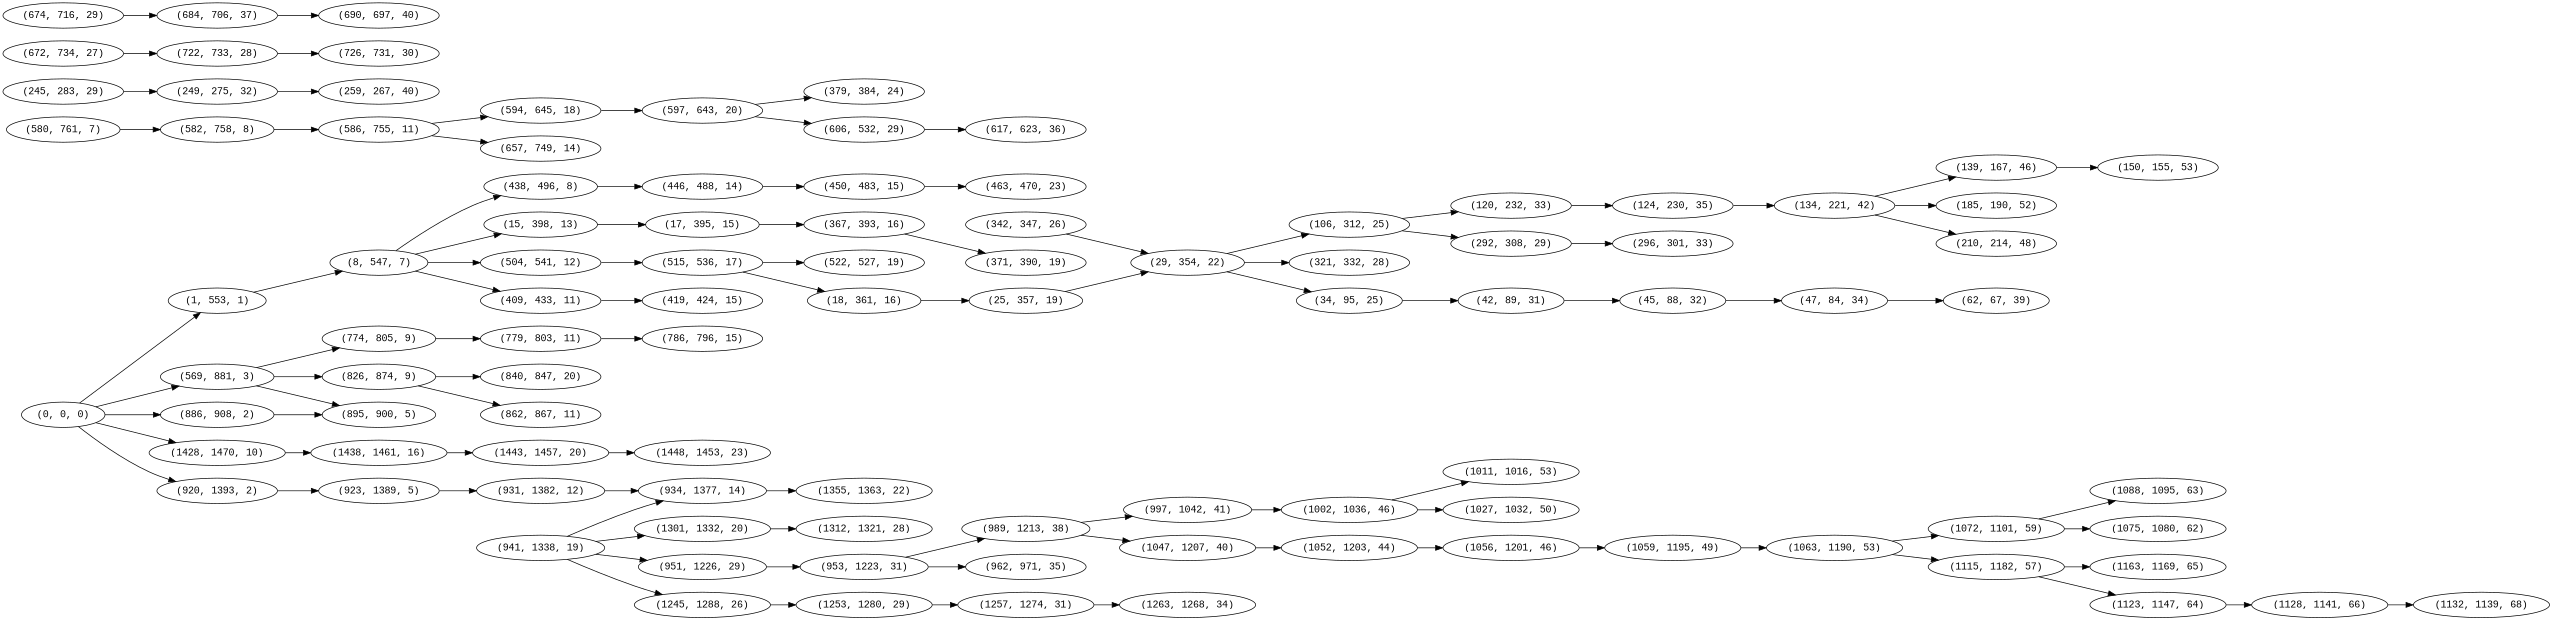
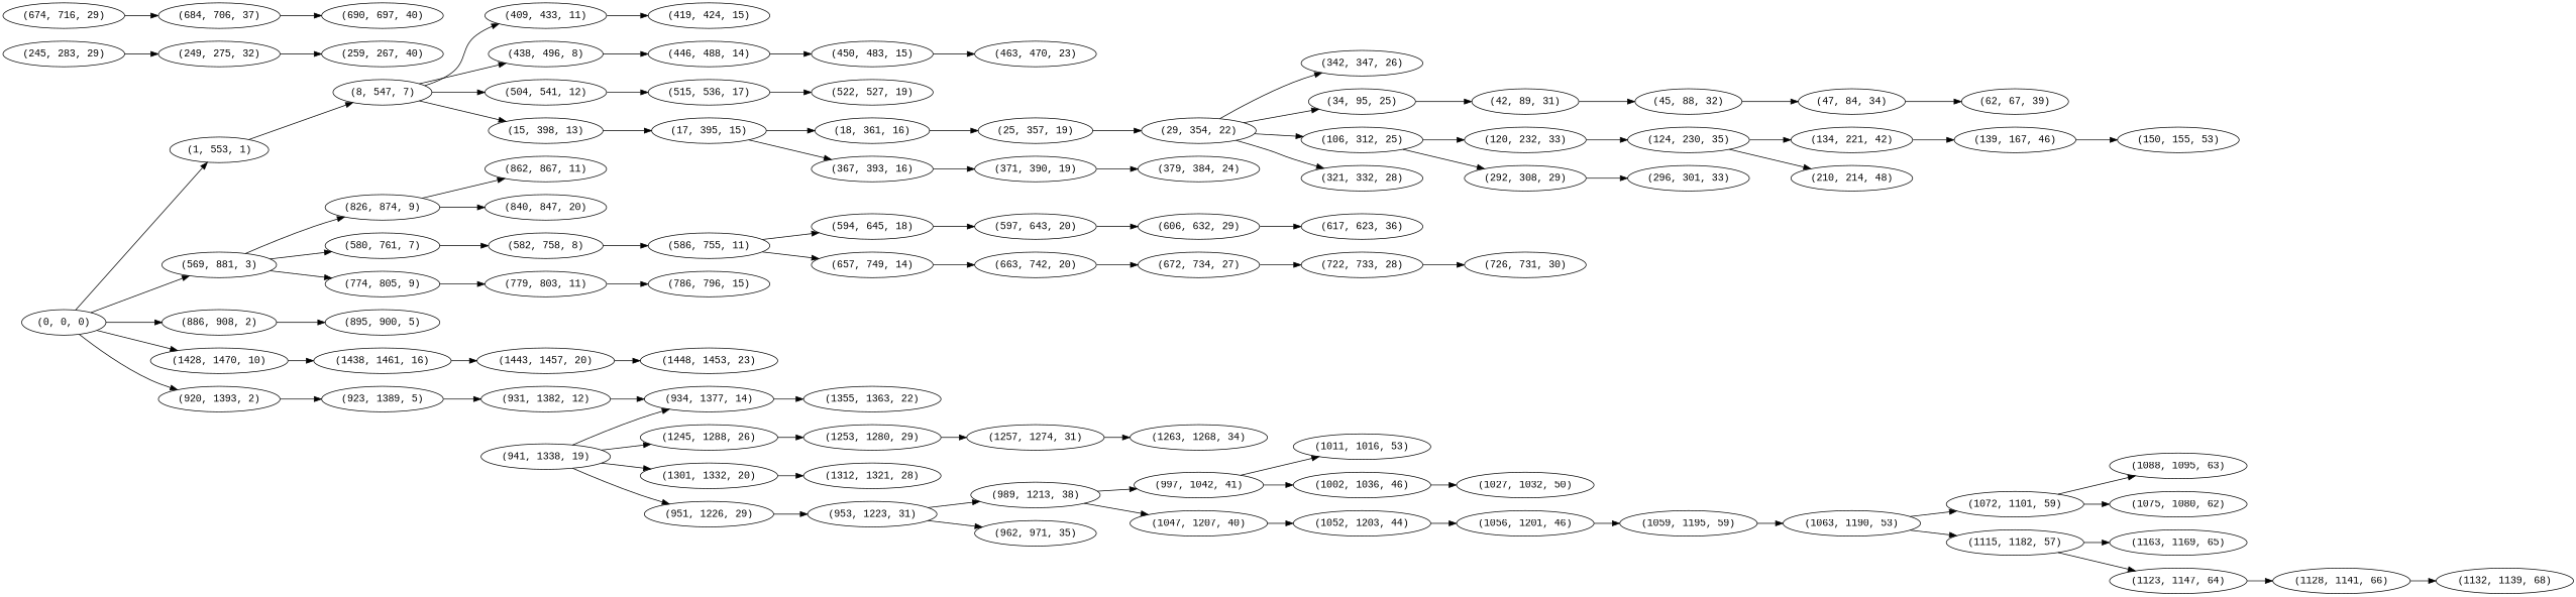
  digraph {
    fontname="Liberation Mono"
    rankdir=LR
    node [fontname="Liberation Mono"]
    edge [fontname="Liberation Mono"]
    "(0, 0, 0)"
    "(1, 553, 1)"
    "(569, 881, 3)"
    "(886, 908, 2)"
    "(920, 1393, 2)"
    "(1428, 1470, 10)"
    "(8, 547, 7)"
    "(580, 761, 7)"
    "(774, 805, 9)"
    "(826, 874, 9)"
    "(895, 900, 5)"
    "(923, 1389, 5)"
    "(1438, 1461, 16)"
    "(15, 398, 13)"
    "(409, 433, 11)"
    "(438, 496, 8)"
    "(504, 541, 12)"
    "(17, 395, 15)"
    "(419, 424, 15)"
    "(446, 488, 14)"
    "(515, 536, 17)"
    "(18, 361, 16)"
    "(367, 393, 16)"
    "(25, 357, 19)"
    "(371, 390, 19)"
    "(29, 354, 22)"
    "(34, 95, 25)"
    "(106, 312, 25)"
    "(321, 332, 28)"
    "(342, 347, 26)"
    "(42, 89, 31)"
    "(120, 232, 33)"
    "(292, 308, 29)"
    "(45, 88, 32)"
    "(47, 84, 34)"
    "(62, 67, 39)"
    "(124, 230, 35)"
    "(296, 301, 33)"
    "(134, 221, 42)"
    "(139, 167, 46)"
-   "(185, 190, 52)"
    "(210, 214, 48)"
    "(150, 155, 53)"
    "(245, 283, 29)"
    "(249, 275, 32)"
    "(259, 267, 40)"
    "(379, 384, 24)"
    "(450, 483, 15)"
    "(463, 470, 23)"
    "(522, 527, 19)"
    "(582, 758, 8)"
    "(779, 803, 11)"
    "(840, 847, 20)"
    "(862, 867, 11)"
    "(586, 755, 11)"
    "(594, 645, 18)"
    "(657, 749, 14)"
    "(597, 643, 20)"
-   "(606, 632, 29)" [label="(606, 532, 29)"]
+   "(663, 742, 20)"
+   "(606, 632, 29)"
    "(617, 623, 36)"
    "(672, 734, 27)"
    "(722, 733, 28)"
    "(674, 716, 29)"
    "(684, 706, 37)"
    "(726, 731, 30)"
    "(690, 697, 40)"
    "(786, 796, 15)"
    "(931, 1382, 12)"
    "(934, 1377, 14)"
    "(1355, 1363, 22)"
    "(941, 1338, 19)"
    "(951, 1226, 29)"
    "(1245, 1288, 26)"
    "(1301, 1332, 20)"
    "(953, 1223, 31)"
    "(1253, 1280, 29)"
    "(1312, 1321, 28)"
    "(962, 971, 35)"
    "(989, 1213, 38)"
    "(997, 1042, 41)"
    "(1047, 1207, 40)"
    "(1002, 1036, 46)"
    "(1052, 1203, 44)"
    "(1011, 1016, 53)"
    "(1027, 1032, 50)"
    "(1056, 1201, 46)"
-   "(1059, 1195, 49)"
+   "(1059, 1195, 49)" [label="(1059, 1195, 59)"]
    "(1063, 1190, 53)"
    "(1072, 1101, 59)"
    "(1115, 1182, 57)"
    "(1075, 1080, 62)"
    "(1088, 1095, 63)"
    "(1123, 1147, 64)"
    "(1163, 1169, 65)"
    "(1128, 1141, 66)"
    "(1132, 1139, 68)"
    "(1257, 1274, 31)"
    "(1263, 1268, 34)"
    "(1443, 1457, 20)"
    "(1448, 1453, 23)"
    "(0, 0, 0)" -> "(1, 553, 1)"
    "(0, 0, 0)" -> "(569, 881, 3)"
    "(0, 0, 0)" -> "(886, 908, 2)"
    "(0, 0, 0)" -> "(920, 1393, 2)"
    "(0, 0, 0)" -> "(1428, 1470, 10)"
    "(1, 553, 1)" -> "(8, 547, 7)"
-   "(569, 881, 3)" -> "(895, 900, 5)"
+   "(569, 881, 3)" -> "(580, 761, 7)"
    "(569, 881, 3)" -> "(774, 805, 9)"
    "(569, 881, 3)" -> "(826, 874, 9)"
    "(886, 908, 2)" -> "(895, 900, 5)"
    "(920, 1393, 2)" -> "(923, 1389, 5)"
    "(1428, 1470, 10)" -> "(1438, 1461, 16)"
    "(8, 547, 7)" -> "(15, 398, 13)"
    "(8, 547, 7)" -> "(409, 433, 11)"
    "(8, 547, 7)" -> "(438, 496, 8)"
    "(8, 547, 7)" -> "(504, 541, 12)"
    "(580, 761, 7)" -> "(582, 758, 8)"
    "(774, 805, 9)" -> "(779, 803, 11)"
    "(826, 874, 9)" -> "(840, 847, 20)"
    "(826, 874, 9)" -> "(862, 867, 11)"
    "(923, 1389, 5)" -> "(931, 1382, 12)"
    "(1438, 1461, 16)" -> "(1443, 1457, 20)"
    "(15, 398, 13)" -> "(17, 395, 15)"
    "(409, 433, 11)" -> "(419, 424, 15)"
    "(438, 496, 8)" -> "(446, 488, 14)"
    "(504, 541, 12)" -> "(515, 536, 17)"
-   "(515, 536, 17)" -> "(18, 361, 16)"
+   "(17, 395, 15)" -> "(18, 361, 16)"
    "(17, 395, 15)" -> "(367, 393, 16)"
    "(446, 488, 14)" -> "(450, 483, 15)"
    "(515, 536, 17)" -> "(522, 527, 19)"
    "(18, 361, 16)" -> "(25, 357, 19)"
    "(367, 393, 16)" -> "(371, 390, 19)"
    "(25, 357, 19)" -> "(29, 354, 22)"
-   "(597, 643, 20)" -> "(379, 384, 24)"
+   "(371, 390, 19)" -> "(379, 384, 24)"
    "(29, 354, 22)" -> "(34, 95, 25)"
    "(29, 354, 22)" -> "(106, 312, 25)"
    "(29, 354, 22)" -> "(321, 332, 28)"
-   "(342, 347, 26)" -> "(29, 354, 22)"
+   "(29, 354, 22)" -> "(342, 347, 26)"
    "(34, 95, 25)" -> "(42, 89, 31)"
    "(106, 312, 25)" -> "(120, 232, 33)"
    "(106, 312, 25)" -> "(292, 308, 29)"
    "(42, 89, 31)" -> "(45, 88, 32)"
    "(120, 232, 33)" -> "(124, 230, 35)"
    "(292, 308, 29)" -> "(296, 301, 33)"
    "(45, 88, 32)" -> "(47, 84, 34)"
    "(47, 84, 34)" -> "(62, 67, 39)"
    "(124, 230, 35)" -> "(134, 221, 42)"
    "(134, 221, 42)" -> "(139, 167, 46)"
-   "(134, 221, 42)" -> "(185, 190, 52)"
-   "(134, 221, 42)" -> "(210, 214, 48)"
+   "(124, 230, 35)" -> "(210, 214, 48)"
    "(139, 167, 46)" -> "(150, 155, 53)"
    "(245, 283, 29)" -> "(249, 275, 32)"
    "(249, 275, 32)" -> "(259, 267, 40)"
    "(450, 483, 15)" -> "(463, 470, 23)"
    "(582, 758, 8)" -> "(586, 755, 11)"
    "(779, 803, 11)" -> "(786, 796, 15)"
    "(586, 755, 11)" -> "(594, 645, 18)"
    "(586, 755, 11)" -> "(657, 749, 14)"
    "(594, 645, 18)" -> "(597, 643, 20)"
+   "(657, 749, 14)" -> "(663, 742, 20)"
    "(597, 643, 20)" -> "(606, 632, 29)"
+   "(663, 742, 20)" -> "(672, 734, 27)"
    "(606, 632, 29)" -> "(617, 623, 36)"
    "(672, 734, 27)" -> "(722, 733, 28)"
    "(722, 733, 28)" -> "(726, 731, 30)"
    "(674, 716, 29)" -> "(684, 706, 37)"
    "(684, 706, 37)" -> "(690, 697, 40)"
    "(931, 1382, 12)" -> "(934, 1377, 14)"
    "(934, 1377, 14)" -> "(1355, 1363, 22)"
    "(941, 1338, 19)" -> "(934, 1377, 14)"
    "(941, 1338, 19)" -> "(951, 1226, 29)"
    "(941, 1338, 19)" -> "(1245, 1288, 26)"
    "(941, 1338, 19)" -> "(1301, 1332, 20)"
    "(951, 1226, 29)" -> "(953, 1223, 31)"
    "(1245, 1288, 26)" -> "(1253, 1280, 29)"
    "(1301, 1332, 20)" -> "(1312, 1321, 28)"
    "(953, 1223, 31)" -> "(962, 971, 35)"
    "(953, 1223, 31)" -> "(989, 1213, 38)"
    "(1253, 1280, 29)" -> "(1257, 1274, 31)"
    "(989, 1213, 38)" -> "(997, 1042, 41)"
    "(989, 1213, 38)" -> "(1047, 1207, 40)"
    "(997, 1042, 41)" -> "(1002, 1036, 46)"
    "(1047, 1207, 40)" -> "(1052, 1203, 44)"
-   "(1002, 1036, 46)" -> "(1011, 1016, 53)"
+   "(997, 1042, 41)" -> "(1011, 1016, 53)"
    "(1002, 1036, 46)" -> "(1027, 1032, 50)"
    "(1052, 1203, 44)" -> "(1056, 1201, 46)"
    "(1056, 1201, 46)" -> "(1059, 1195, 49)"
    "(1059, 1195, 49)" -> "(1063, 1190, 53)"
    "(1063, 1190, 53)" -> "(1072, 1101, 59)"
    "(1063, 1190, 53)" -> "(1115, 1182, 57)"
    "(1072, 1101, 59)" -> "(1075, 1080, 62)"
    "(1072, 1101, 59)" -> "(1088, 1095, 63)"
    "(1115, 1182, 57)" -> "(1123, 1147, 64)"
    "(1115, 1182, 57)" -> "(1163, 1169, 65)"
    "(1123, 1147, 64)" -> "(1128, 1141, 66)"
    "(1128, 1141, 66)" -> "(1132, 1139, 68)"
    "(1257, 1274, 31)" -> "(1263, 1268, 34)"
    "(1443, 1457, 20)" -> "(1448, 1453, 23)"
  }
